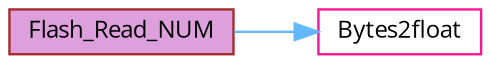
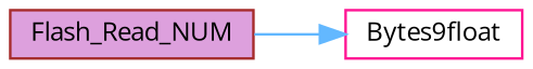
  digraph {
    rankdir=RL
    fontname="Open Sans"
    node [fontname="Open Sans" fontsize=10 shape=box style=filled]
-   n1 [color=deeppink fillcolor=white fontcolor=black height=0.2 label=Bytes2float width=0.4]
+   n1 [color=deeppink fillcolor=white fontcolor=black height=0.2 label=Bytes9float width=0.4]
    n2 [color=brown fillcolor=plum height=0.2 label=Flash_Read_NUM width=0.4]
    n1 -> n2 [color=steelblue1 dir=back fontname="Open Sans" fontsize=10 labelfontname=Helvetica labelfontsize=10 style=solid]
  }
